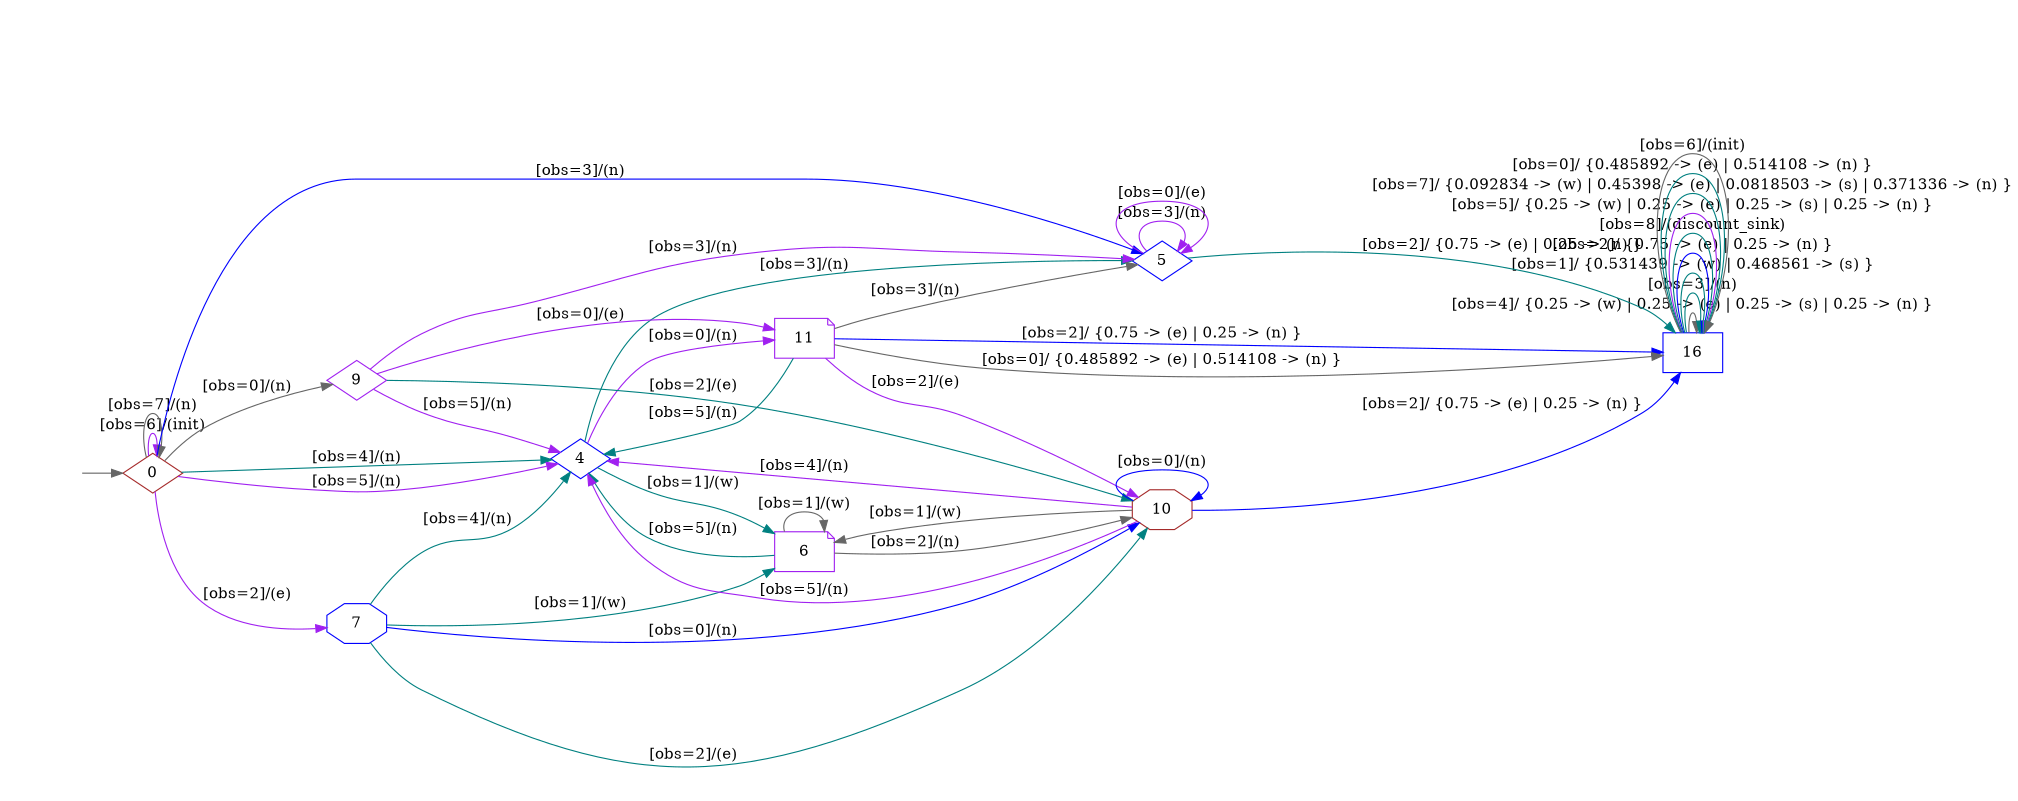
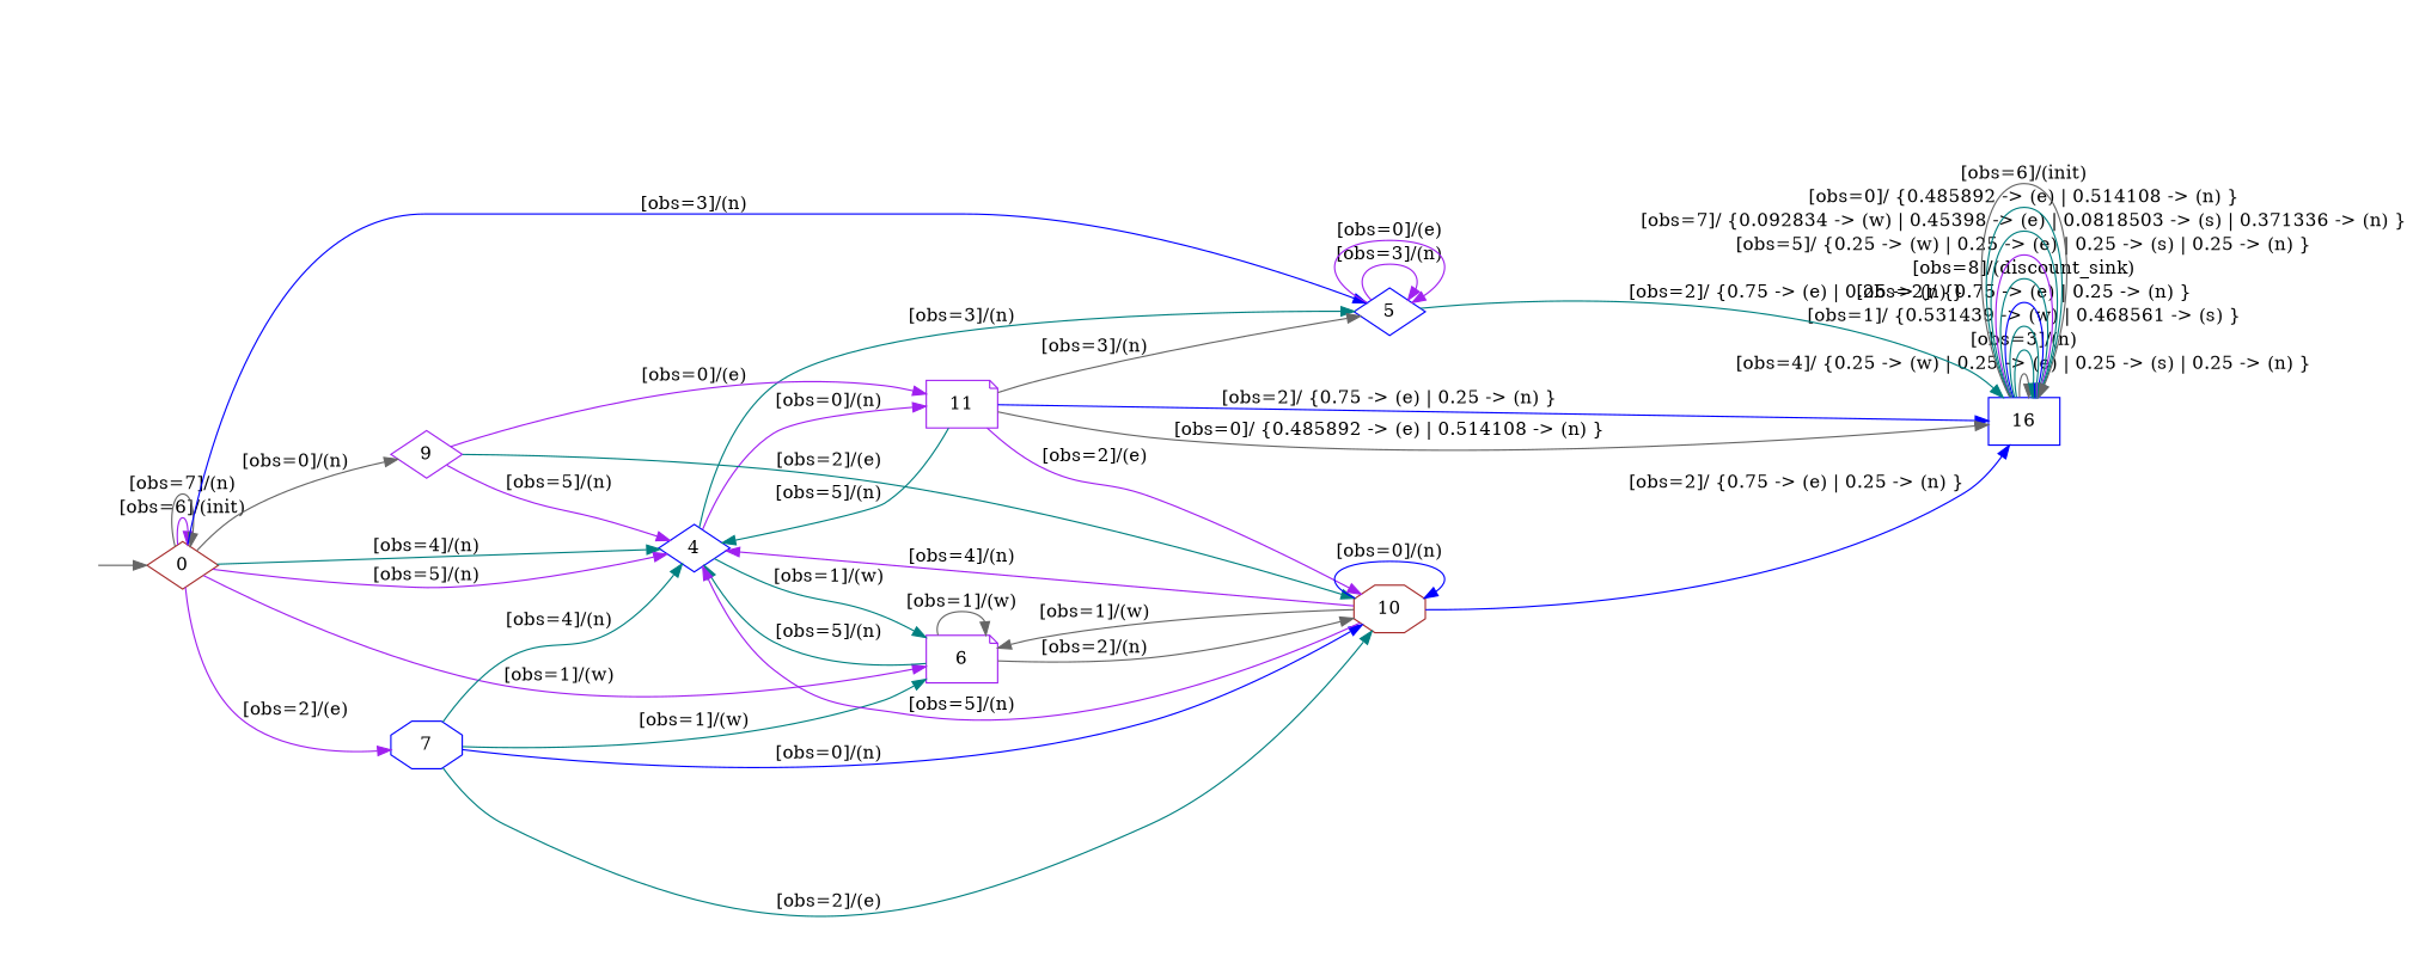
  digraph {
    fontname="DejaVu Serif"
    rankdir=LR
    node [color=blue fontname="DejaVu Serif" shape=diamond]
    edge [color=teal fontname="DejaVu Serif"]
    16 [shape=box]
    0 [color=brown]
    4
    5
    6 [color=purple shape=note]
    7 [shape=octagon]
    9 [color=purple]
    11 [color=purple shape=note]
    10 [color=brown shape=octagon]
    __init [style=invis width=0 color="" shape=""]
    16 -> 16 [color=gray40 label="[obs=4]/ {0.25 -> (w) | 0.25 -> (e) | 0.25 -> (s) | 0.25 -> (n) }"]
    16 -> 16 [label="[obs=3]/(n)"]
    16 -> 16 [label="[obs=1]/ {0.531439 -> (w) | 0.468561 -> (s) }"]
    16 -> 16 [color=blue label="[obs=2]/ {0.75 -> (e) | 0.25 -> (n) }"]
    16 -> 16 [label="[obs=8]/(discount_sink)"]
    16 -> 16 [color=purple label="[obs=5]/ {0.25 -> (w) | 0.25 -> (e) | 0.25 -> (s) | 0.25 -> (n) }"]
    16 -> 16 [label="[obs=7]/ {0.092834 -> (w) | 0.45398 -> (e) | 0.0818503 -> (s) | 0.371336 -> (n) }"]
    16 -> 16 [label="[obs=0]/ {0.485892 -> (e) | 0.514108 -> (n) }"]
    16 -> 16 [color=gray40 label="[obs=6]/(init)"]
    0 -> 0 [color=purple label="[obs=6]/(init)"]
    0 -> 0 [color=gray40 label="[obs=7]/(n)"]
    0 -> 4 [label="[obs=4]/(n)"]
    0 -> 4 [color=purple label="[obs=5]/(n)"]
    0 -> 5 [color=blue label="[obs=3]/(n)"]
+   0 -> 6 [color=purple label="[obs=1]/(w)"]
    0 -> 7 [color=purple label="[obs=2]/(e)"]
    0 -> 9 [color=gray40 label="[obs=0]/(n)"]
    4 -> 5 [label="[obs=3]/(n)"]
    4 -> 6 [label="[obs=1]/(w)"]
    4 -> 11 [color=purple label="[obs=0]/(n)"]
    5 -> 16 [label="[obs=2]/ {0.75 -> (e) | 0.25 -> (n) }"]
    5 -> 5 [color=purple label="[obs=3]/(n)"]
    5 -> 5 [color=purple label="[obs=0]/(e)"]
    6 -> 4 [label="[obs=5]/(n)"]
    6 -> 6 [color=gray40 label="[obs=1]/(w)"]
    6 -> 10 [color=gray40 label="[obs=2]/(n)"]
    7 -> 4 [label="[obs=4]/(n)"]
    7 -> 6 [label="[obs=1]/(w)"]
    7 -> 10 [label="[obs=2]/(e)"]
    7 -> 10 [color=blue label="[obs=0]/(n)"]
    9 -> 4 [color=purple label="[obs=5]/(n)"]
-   9 -> 5 [color=purple label="[obs=3]/(n)"]
    9 -> 11 [color=purple label="[obs=0]/(e)"]
    9 -> 10 [label="[obs=2]/(e)"]
    11 -> 16 [color=blue label="[obs=2]/ {0.75 -> (e) | 0.25 -> (n) }"]
    11 -> 16 [color=gray40 label="[obs=0]/ {0.485892 -> (e) | 0.514108 -> (n) }"]
    11 -> 4 [label="[obs=5]/(n)"]
    11 -> 5 [color=gray40 label="[obs=3]/(n)"]
    11 -> 10 [color=purple label="[obs=2]/(e)"]
    10 -> 16 [color=blue label="[obs=2]/ {0.75 -> (e) | 0.25 -> (n) }"]
    10 -> 4 [color=purple label="[obs=4]/(n)"]
    10 -> 4 [color=purple label="[obs=5]/(n)"]
    10 -> 6 [color=gray40 label="[obs=1]/(w)"]
    10 -> 10 [color=blue label="[obs=0]/(n)"]
    __init -> 0 [color=gray40]
  }
